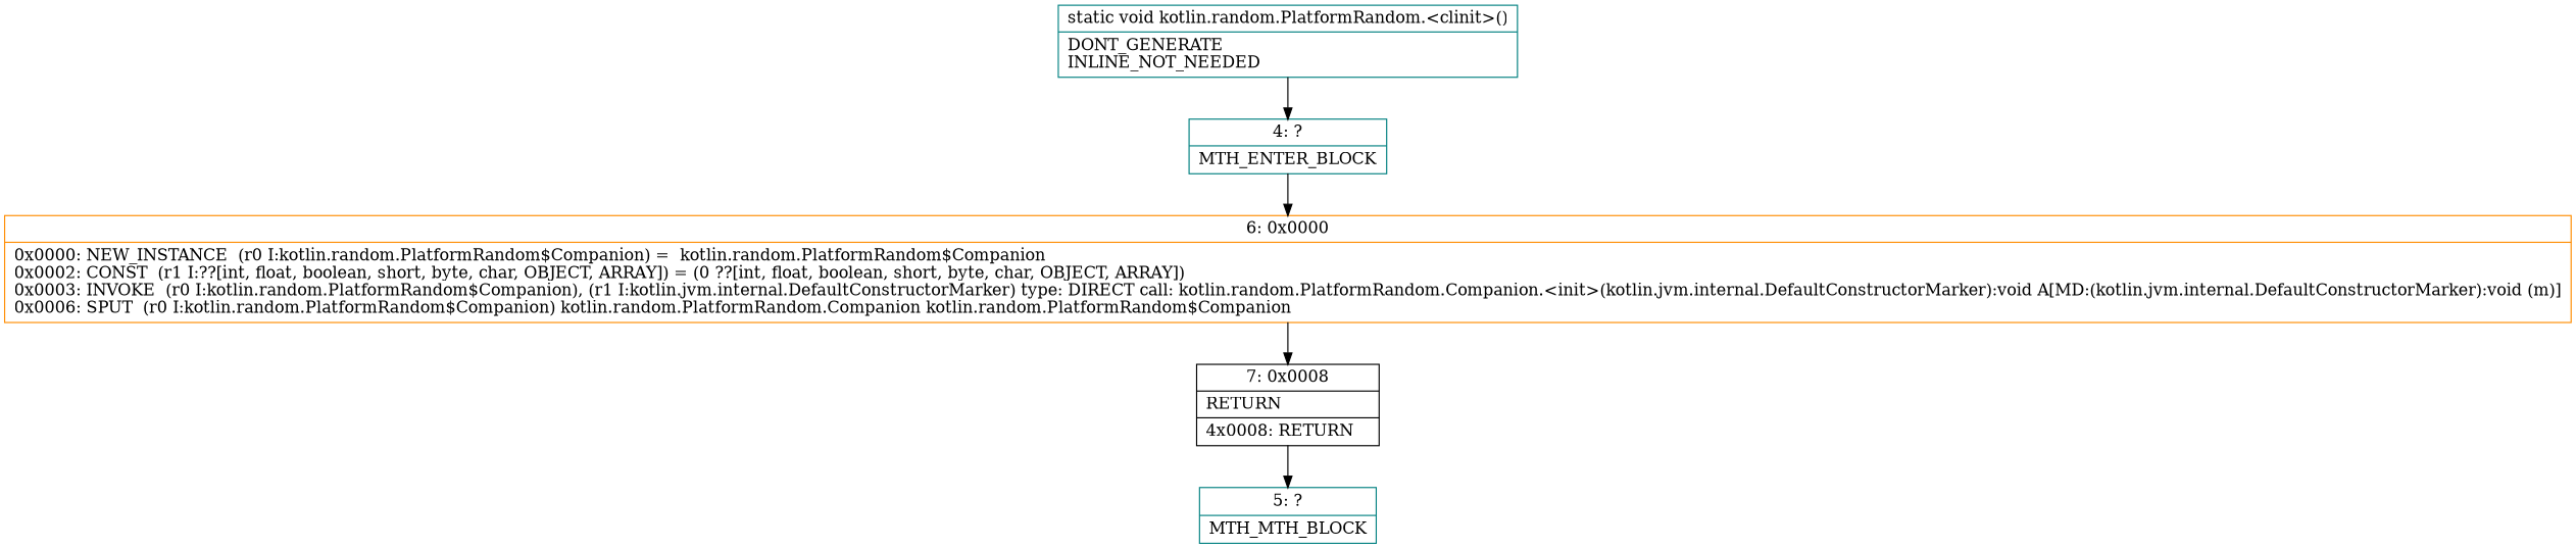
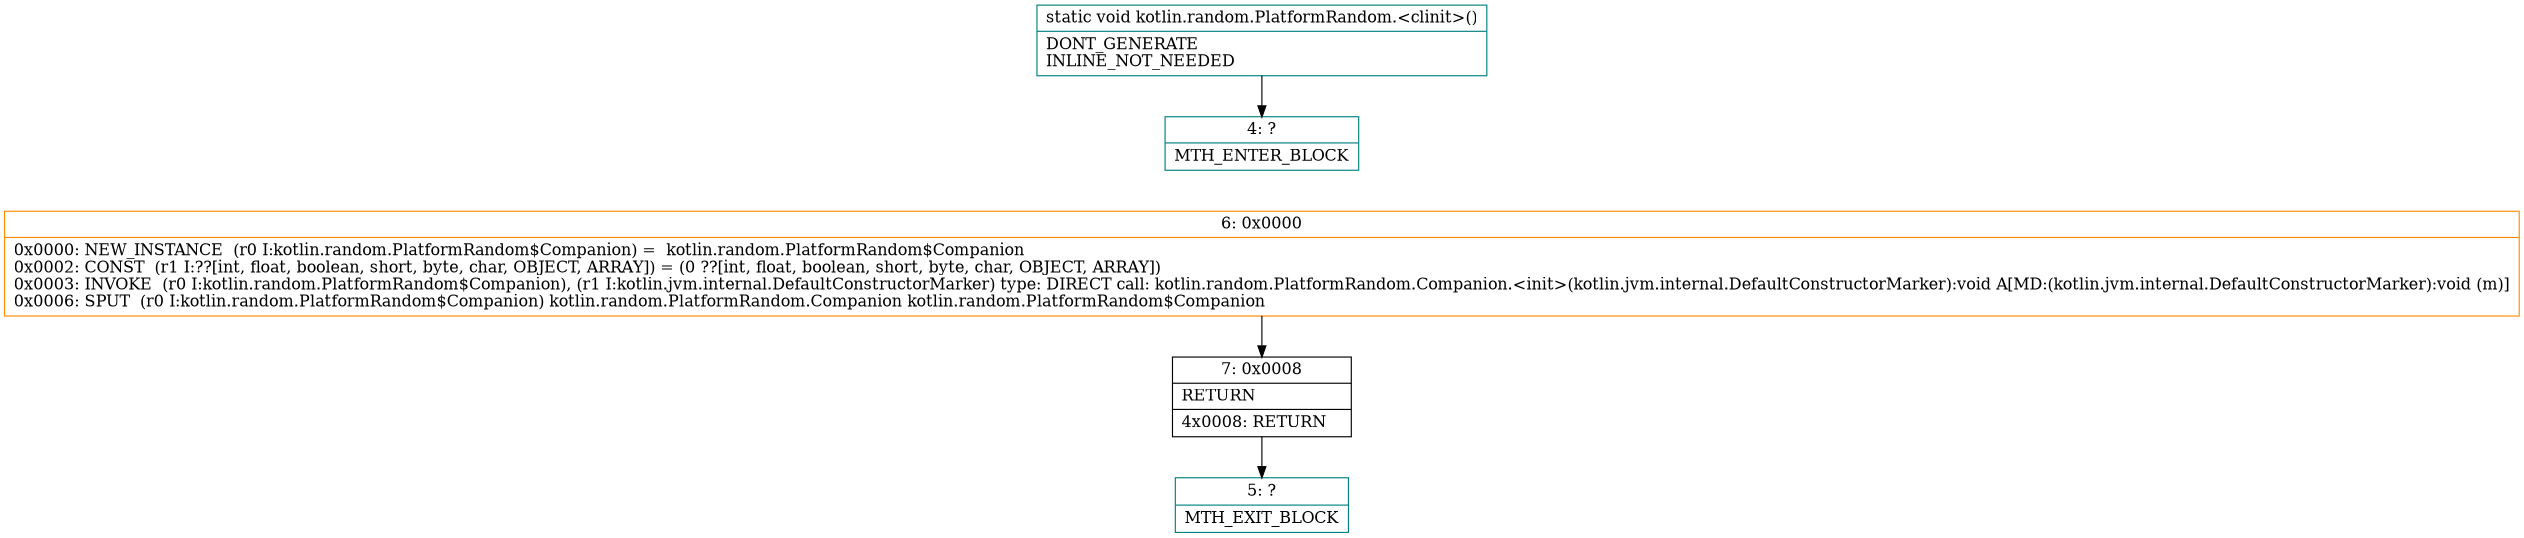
  digraph {
    node [color=teal shape=record]
    n1 [label="{4\:\ ?|MTH_ENTER_BLOCK\l}"]
    n2 [color=darkorange label="{6\:\ 0x0000|0x0000: NEW_INSTANCE  (r0 I:kotlin.random.PlatformRandom$Companion) =  kotlin.random.PlatformRandom$Companion \l0x0002: CONST  (r1 I:??[int, float, boolean, short, byte, char, OBJECT, ARRAY]) = (0 ??[int, float, boolean, short, byte, char, OBJECT, ARRAY]) \l0x0003: INVOKE  (r0 I:kotlin.random.PlatformRandom$Companion), (r1 I:kotlin.jvm.internal.DefaultConstructorMarker) type: DIRECT call: kotlin.random.PlatformRandom.Companion.\<init\>(kotlin.jvm.internal.DefaultConstructorMarker):void A[MD:(kotlin.jvm.internal.DefaultConstructorMarker):void (m)]\l0x0006: SPUT  (r0 I:kotlin.random.PlatformRandom$Companion) kotlin.random.PlatformRandom.Companion kotlin.random.PlatformRandom$Companion \l}"]
    n3 [color=black label="{7\:\ 0x0008|RETURN\l|4x0008: RETURN   \l}"]
-   n4 [label="{5\:\ ?|MTH_MTH_BLOCK\l}"]
+   n4 [label="{5\:\ ?|MTH_EXIT_BLOCK\l}"]
    n5 [label="{static void kotlin.random.PlatformRandom.\<clinit\>()  | DONT_GENERATE\lINLINE_NOT_NEEDED\l}"]
-   n1 -> n2
    n2 -> n3
    n3 -> n4
    n5 -> n1
  }
